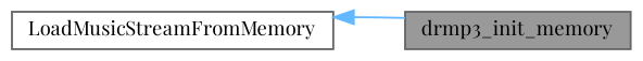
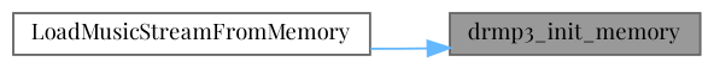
  digraph {
    rankdir=RL
    fontname="Playfair Display"
    node [fontname="Playfair Display" fontsize=10 shape=box style=filled]
    n1 [color=gray40 fillcolor=grey60 fontcolor=black height=0.2 label=drmp3_init_memory width=0.4]
    n2 [color=grey40 fillcolor=white height=0.2 label=LoadMusicStreamFromMemory width=0.4]
-   n2 -> n1 [color=steelblue1 dir=back fontname="Playfair Display" fontsize=10 labelfontname=Helvetica labelfontsize=10 style=solid]
+   n1 -> n2 [color=steelblue1 dir=back fontname="Playfair Display" fontsize=10 labelfontname=Helvetica labelfontsize=10 style=solid]
  }
